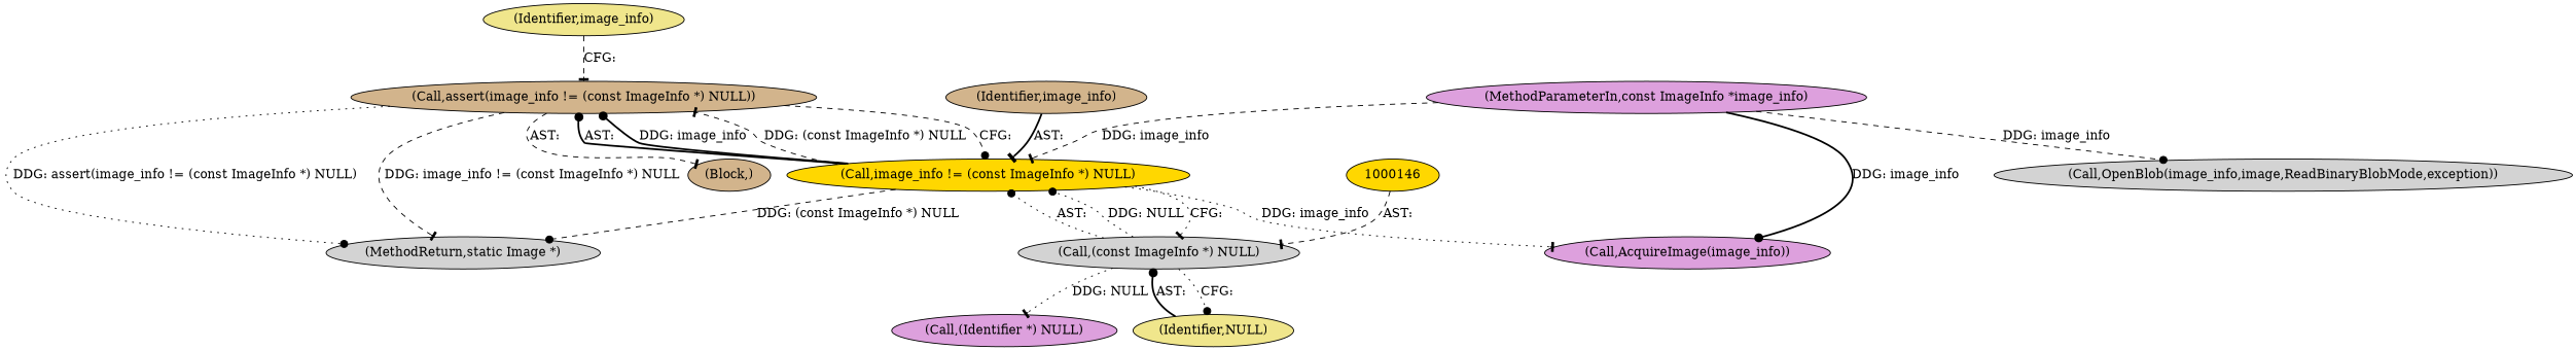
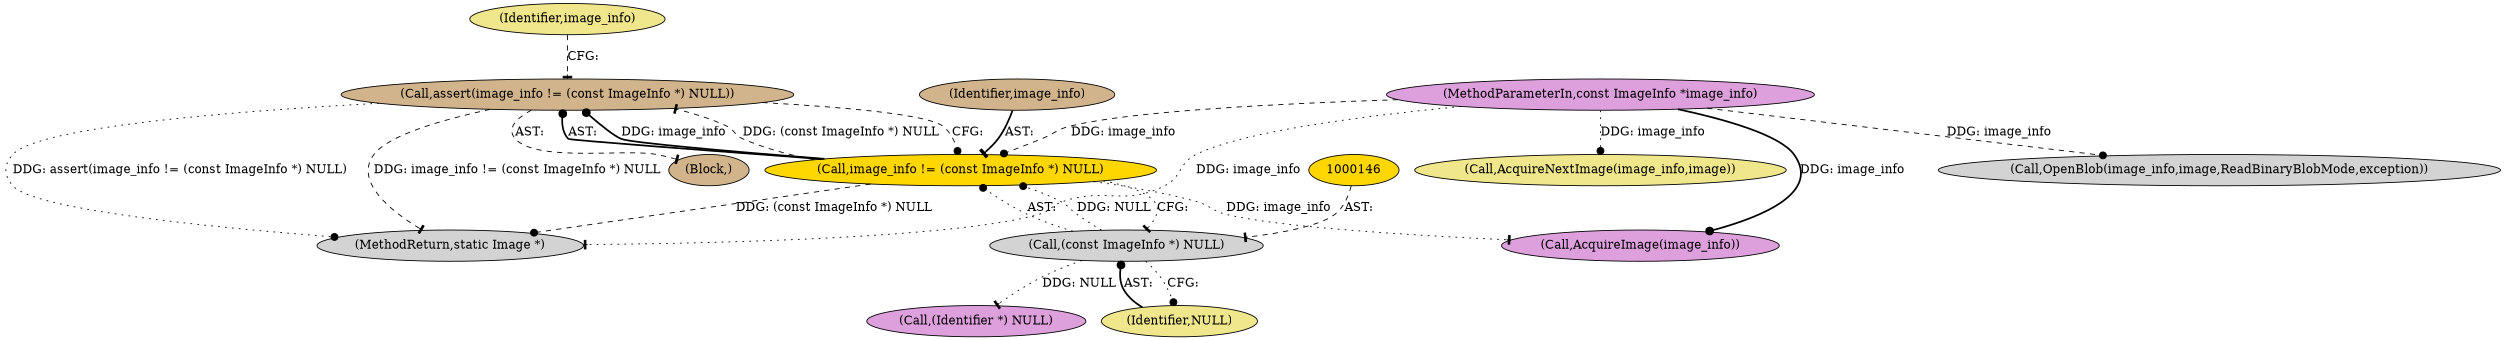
  digraph {
    node [fillcolor=tan style=filled]
    edge [arrowhead=dot style=dashed]
    n1 [label="(Call,assert(image_info != (const ImageInfo *) NULL))"]
    n2 [fillcolor=gold label="(Call,image_info != (const ImageInfo *) NULL)"]
    n3 [label="(Block,)"]
    n4 [fillcolor=lightgrey label="(MethodReturn,static Image *)"]
    n5 [fillcolor=lightgrey label="(Call,(const ImageInfo *) NULL)"]
    n6 [fillcolor=plum label="(Call,AcquireImage(image_info))"]
    n7 [fillcolor=plum label="(Call,(Identifier *) NULL)"]
    n8 [fillcolor=khaki label="(Identifier,NULL)"]
    n9 [fillcolor=plum label="(MethodParameterIn,const ImageInfo *image_info)"]
+   n10 [fillcolor=khaki label="(Call,AcquireNextImage(image_info,image))"]
    n11 [fillcolor=lightgrey label="(Call,OpenBlob(image_info,image,ReadBinaryBlobMode,exception))"]
    n12 [fillcolor=khaki label="(Identifier,image_info)"]
    n13 [label="(Identifier,image_info)"]
    1000146 [fillcolor=gold]
    n1 -> n2 [label="CFG: "]
    n1 -> n3 [arrowhead=tee label="AST: "]
    n1 -> n4 [label="DDG: assert(image_info != (const ImageInfo *) NULL)" style=dotted]
    n1 -> n4 [arrowhead=tee label="DDG: image_info != (const ImageInfo *) NULL"]
    n2 -> n1 [label="AST: " style=bold]
    n2 -> n1 [label="DDG: image_info" style=bold]
    n2 -> n1 [arrowhead=tee label="DDG: (const ImageInfo *) NULL"]
    n2 -> n4 [label="DDG: (const ImageInfo *) NULL"]
    n2 -> n5 [arrowhead=tee label="CFG: " style=dotted]
    n2 -> n6 [arrowhead=tee label="DDG: image_info" style=dotted]
    n5 -> n2 [label="AST: " style=dotted]
    n5 -> n2 [label="DDG: NULL" style=dotted]
    n5 -> n7 [arrowhead=tee label="DDG: NULL" style=dotted]
    n5 -> n8 [label="CFG: " style=dotted]
    n8 -> n5 [label="AST: " style=bold]
-   n9 -> n2 [arrowhead=tee label="DDG: image_info"]
+   n9 -> n2 [label="DDG: image_info"]
+   n9 -> n4 [arrowhead=tee label="DDG: image_info" style=dotted]
    n9 -> n6 [label="DDG: image_info" style=bold]
+   n9 -> n10 [label="DDG: image_info" style=dotted]
    n9 -> n11 [label="DDG: image_info"]
    n12 -> n1 [arrowhead=tee label="CFG: "]
    n13 -> n2 [arrowhead=tee label="AST: " style=bold]
    1000146 -> n5 [arrowhead=tee label="AST: "]
  }
